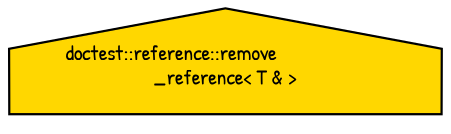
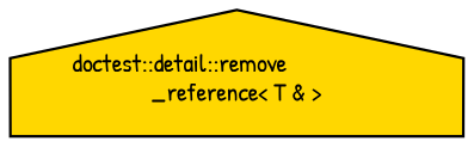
  digraph {
    rankdir=LR
    fontname="Patrick Hand"
-   n1 [color=black fillcolor=gold fontname="Patrick Hand" fontsize=10 height=0.2 label="doctest::reference::remove\l_reference\< T & \>" shape=house style=filled width=0.4]
+   n1 [color=black fillcolor=gold fontname="Patrick Hand" fontsize=10 height=0.2 label="doctest::detail::remove\l_reference\< T & \>" shape=house style=filled width=0.4]
  }
